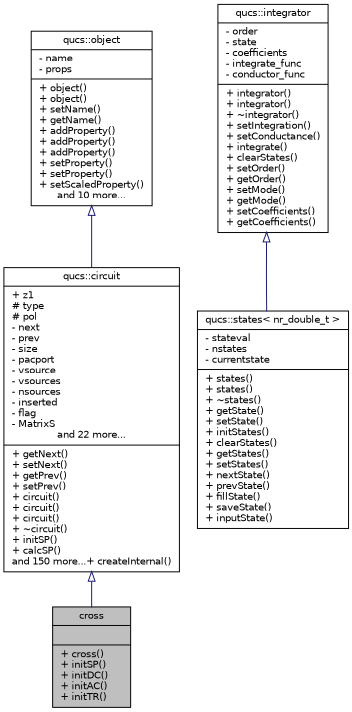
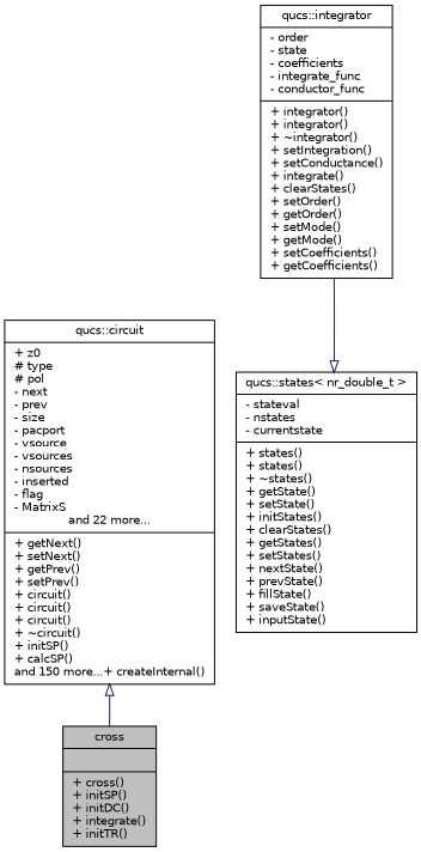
  digraph {
    node [color=black fillcolor=white fontname=Helvetica fontsize=10 shape=record style=filled]
    edge [arrowtail=onormal color=midnightblue dir=back fontname=Helvetica fontsize=10 labelfontname=Helvetica labelfontsize=10 style=solid]
-   n1 [fillcolor=grey75 fontcolor=black height=0.2 label="{cross\n||+ cross()\l+ initSP()\l+ initDC()\l+ initAC()\l+ initTR()\l}" width=0.4]
-   n2 [height=0.2 label="{qucs::circuit\n|+ z1\l# type\l# pol\l- next\l- prev\l- size\l- pacport\l- vsource\l- vsources\l- nsources\l- inserted\l- flag\l- MatrixS\land 22 more...|+ getNext()\l+ setNext()\l+ getPrev()\l+ setPrev()\l+ circuit()\l+ circuit()\l+ circuit()\l+ ~circuit()\l+ initSP()\l+ calcSP()\land 150 more...+ createInternal()\l}" width=0.4]
-   n3 [height=0.2 label="{qucs::object\n|- name\l- props\l|+ object()\l+ object()\l+ setName()\l+ getName()\l+ addProperty()\l+ addProperty()\l+ addProperty()\l+ setProperty()\l+ setProperty()\l+ setScaledProperty()\land 10 more...}" width=0.4]
+   n1 [fillcolor=grey75 fontcolor=black height=0.2 label="{cross\n||+ cross()\l+ initSP()\l+ initDC()\l+ integrate()\l+ initTR()\l}" width=0.4]
+   n2 [height=0.2 label="{qucs::circuit\n|+ z0\l# type\l# pol\l- next\l- prev\l- size\l- pacport\l- vsource\l- vsources\l- nsources\l- inserted\l- flag\l- MatrixS\land 22 more...|+ getNext()\l+ setNext()\l+ getPrev()\l+ setPrev()\l+ circuit()\l+ circuit()\l+ circuit()\l+ ~circuit()\l+ initSP()\l+ calcSP()\land 150 more...+ createInternal()\l}" width=0.4]
    n4 [height=0.2 label="{qucs::integrator\n|- order\l- state\l- coefficients\l- integrate_func\l- conductor_func\l|+ integrator()\l+ integrator()\l+ ~integrator()\l+ setIntegration()\l+ setConductance()\l+ integrate()\l+ clearStates()\l+ setOrder()\l+ getOrder()\l+ setMode()\l+ getMode()\l+ setCoefficients()\l+ getCoefficients()\l}" width=0.4]
    n5 [height=0.2 label="{qucs::states\< nr_double_t \>\n|- stateval\l- nstates\l- currentstate\l|+ states()\l+ states()\l+ ~states()\l+ getState()\l+ setState()\l+ initStates()\l+ clearStates()\l+ getStates()\l+ setStates()\l+ nextState()\l+ prevState()\l+ fillState()\l+ saveState()\l+ inputState()\l}" width=0.4]
    n2 -> n1
-   n3 -> n2
-   n4 -> n5
+   n5 -> n4
  }
